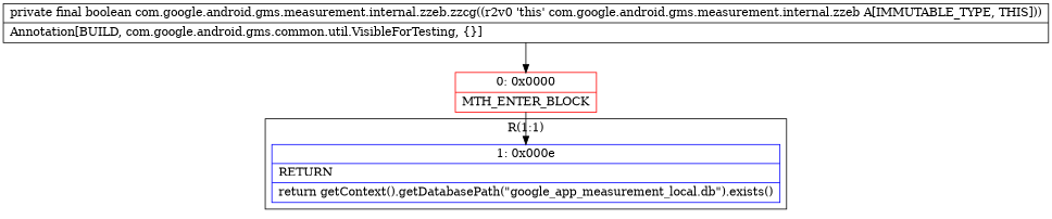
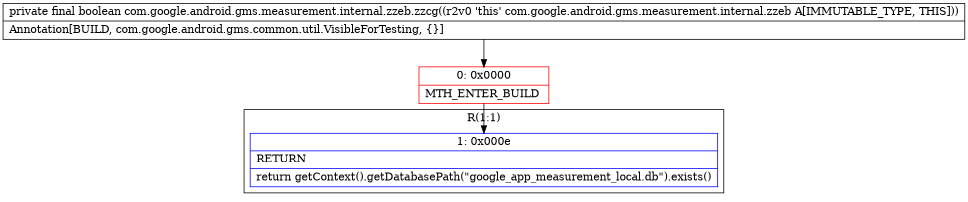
  digraph {
    node [shape=record]
    n1 [color=blue label="{1\:\ 0x000e|RETURN\l|return getContext().getDatabasePath(\"google_app_measurement_local.db\").exists()\l}"]
-   n2 [color=red label="{0\:\ 0x0000|MTH_ENTER_BLOCK\l}"]
+   n2 [color=red label="{0\:\ 0x0000|MTH_ENTER_BUILD\l}"]
    n3 [label="{private final boolean com.google.android.gms.measurement.internal.zzeb.zzcg((r2v0 'this' com.google.android.gms.measurement.internal.zzeb A[IMMUTABLE_TYPE, THIS]))  | Annotation[BUILD, com.google.android.gms.common.util.VisibleForTesting, \{\}]\l}"]
    subgraph cluster_1 {
      label="R(1:1)"
      n1
    }
    n2 -> n1
    n3 -> n2
  }
